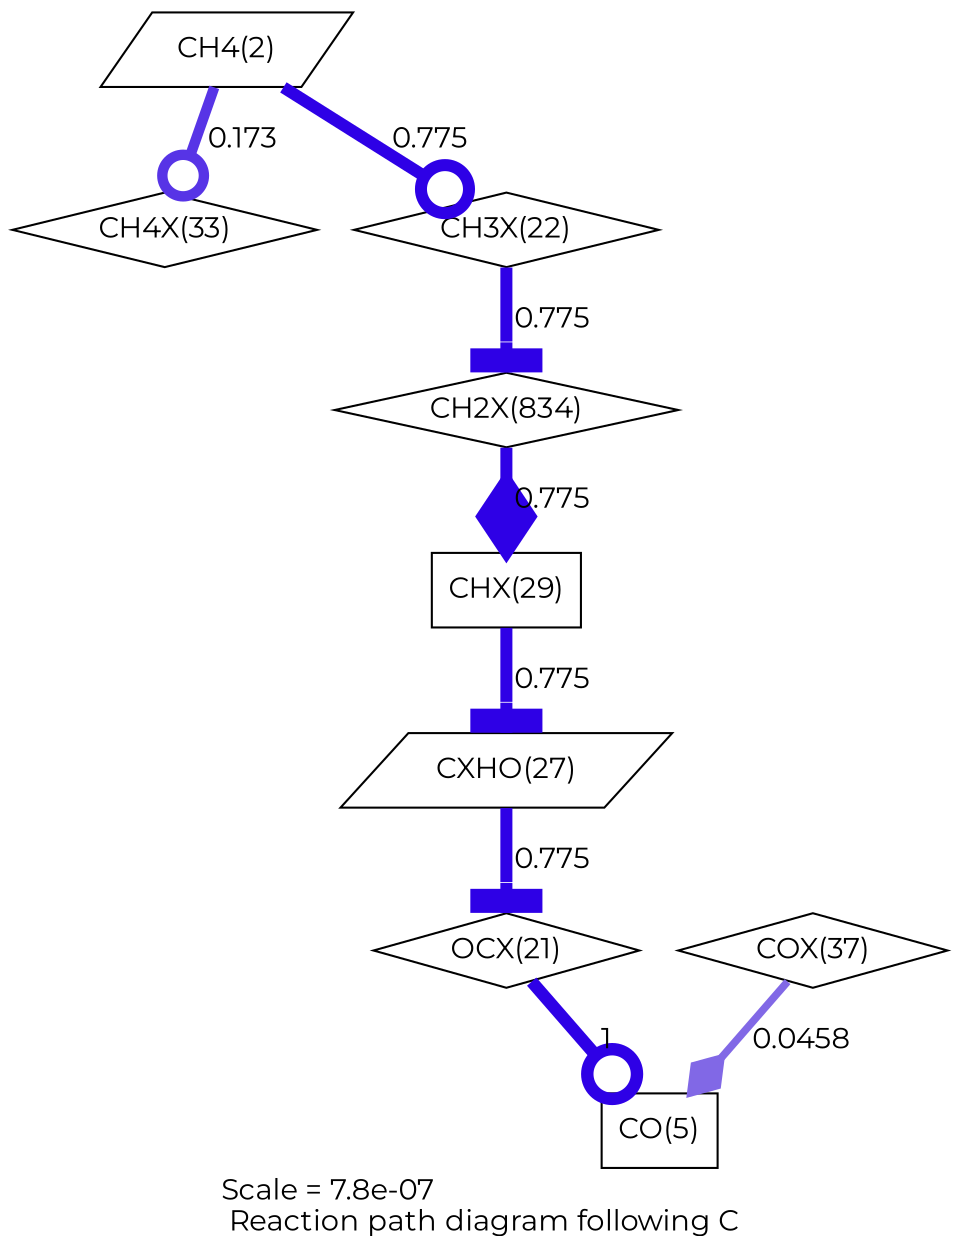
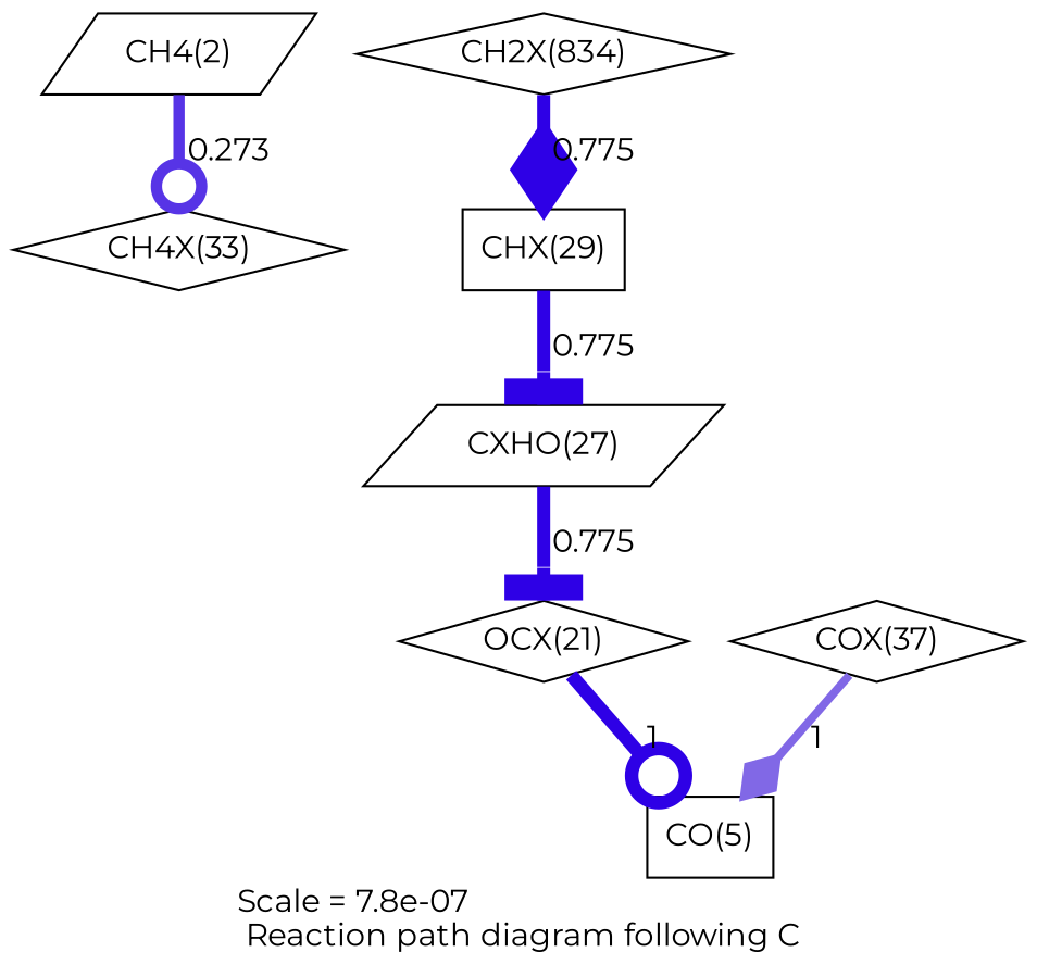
  digraph {
    fontname=Montserrat
    label="Scale = 7.8e-07\l Reaction path diagram following C"
    node [fontname=Montserrat shape=diamond]
    edge [arrowhead=odot arrowsize=2.9 color="0.7, 1.28, 0.9" fontname=Montserrat penwidth=5.81]
    n1 [label="CH4(2)" shape=parallelogram]
    n2 [label="CH4X(33)"]
-   n3 [label="CH3X(22)"]
    n4 [label="CH2X(834)"]
    n5 [label="CHX(29)" shape=box]
    n6 [label="CXHO(27)" shape=parallelogram]
    n7 [label="OCX(21)"]
    n8 [label="CO(5)" shape=box]
    n9 [label="COX(37)"]
-   n1 -> n2 [arrowsize=2.51 color="0.7, 0.773, 0.9" label=" 0.173" penwidth=5.02]
-   n1 -> n3 [label=" 0.775"]
-   n3 -> n4 [arrowhead=tee label=" 0.775"]
+   n1 -> n2 [arrowsize=2.51 color="0.7, 0.773, 0.9" label=" 0.273" penwidth=5.02]
    n4 -> n5 [arrowhead=diamond label=" 0.775"]
    n5 -> n6 [arrowhead=tee label=" 0.775"]
    n6 -> n7 [arrowhead=tee label=" 0.775"]
    n7 -> n8 [arrowsize=3 color="0.7, 1.5, 0.9" label=" 1" penwidth=6]
-   n9 -> n8 [arrowhead=diamond arrowsize=1.84 color="0.7, 0.546, 0.9" label=" 0.0458" penwidth=3.67]
+   n9 -> n8 [arrowhead=diamond arrowsize=1.84 color="0.7, 0.546, 0.9" label=" 1" penwidth=3.67]
  }
